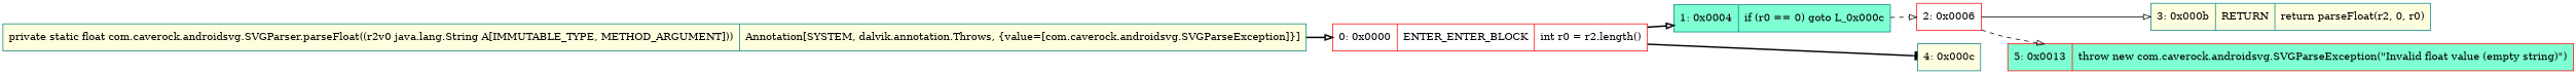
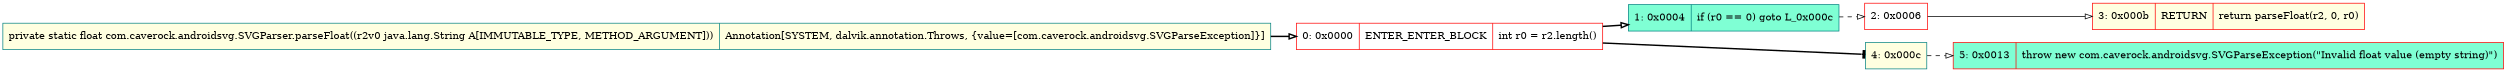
  digraph {
    rankdir=LR
    node [color=teal fillcolor=lightyellow shape=record style=filled]
    edge [arrowhead=onormal style=bold]
    n1 [color=red fillcolor=white label="{0\:\ 0x0000|ENTER_ENTER_BLOCK\l|int r0 = r2.length()\l}"]
    n2 [fillcolor=aquamarine label="{1\:\ 0x0004|if (r0 == 0) goto L_0x000c\l}"]
    n3 [label="{4\:\ 0x000c}"]
    n4 [color=red fillcolor=white label="{2\:\ 0x0006}"]
-   n5 [label="{3\:\ 0x000b|RETURN\l|return parseFloat(r2, 0, r0)\l}"]
+   n5 [color=red label="{3\:\ 0x000b|RETURN\l|return parseFloat(r2, 0, r0)\l}"]
    n6 [color=red fillcolor=aquamarine label="{5\:\ 0x0013|throw new com.caverock.androidsvg.SVGParseException(\"Invalid float value (empty string)\")\l}"]
    n7 [label="{private static float com.caverock.androidsvg.SVGParser.parseFloat((r2v0 java.lang.String A[IMMUTABLE_TYPE, METHOD_ARGUMENT]))  | Annotation[SYSTEM, dalvik.annotation.Throws, \{value=[com.caverock.androidsvg.SVGParseException]\}]\l}"]
    n1 -> n2
    n1 -> n3 [arrowhead=tee]
    n2 -> n4 [style=dashed]
-   n4 -> n6 [style=dashed]
+   n3 -> n6 [style=dashed]
    n4 -> n5 [style=solid]
    n7 -> n1
  }
